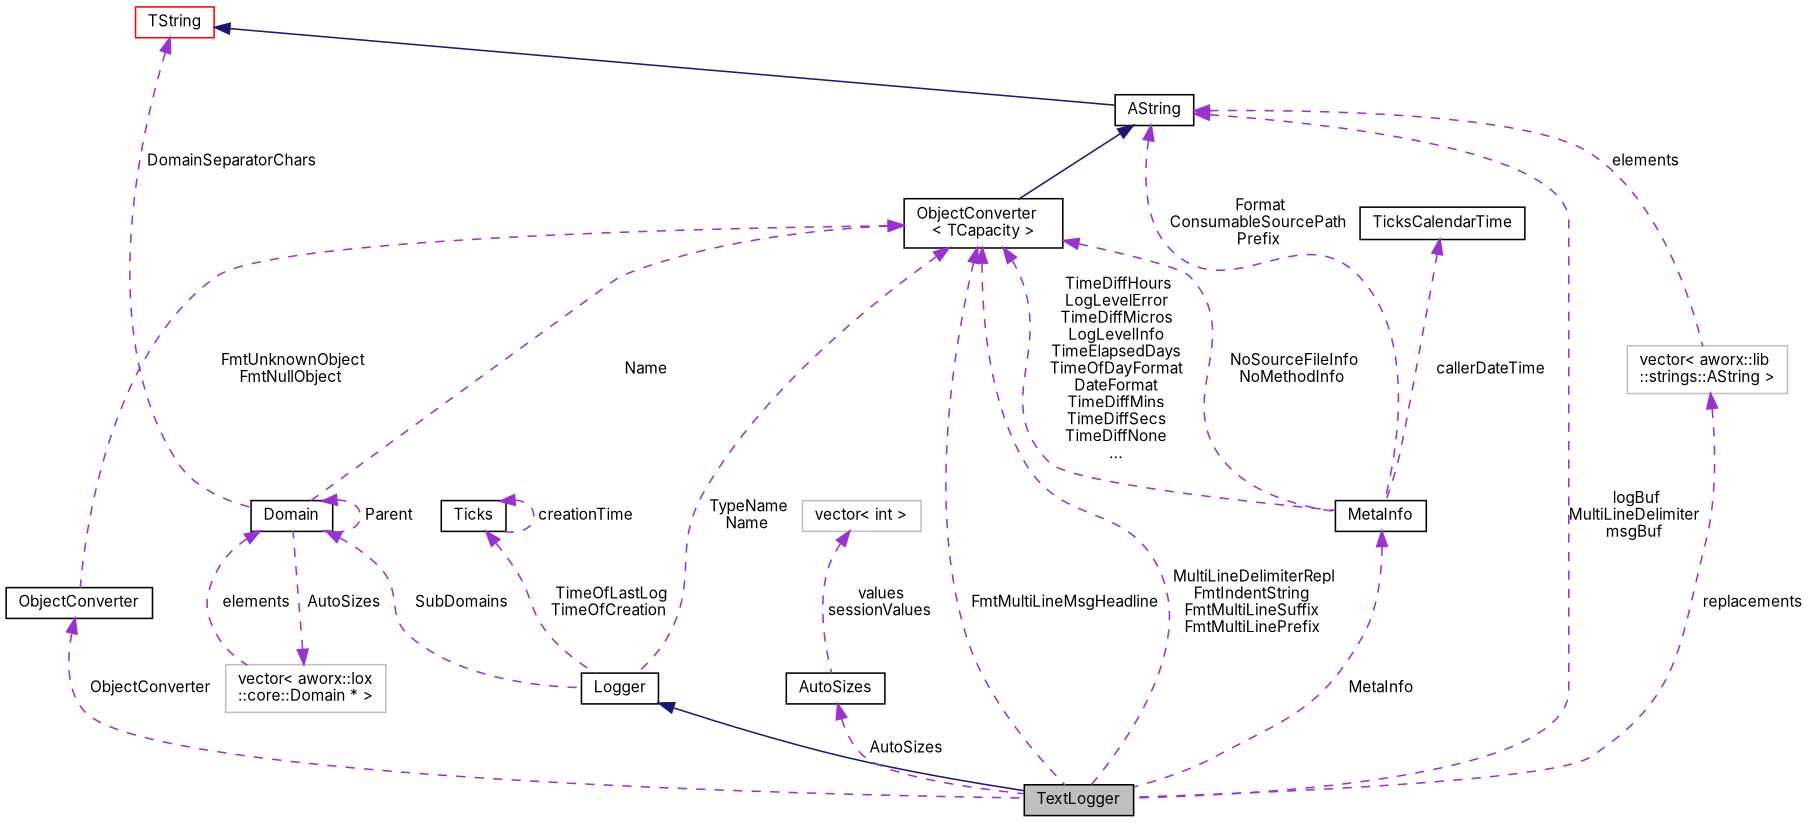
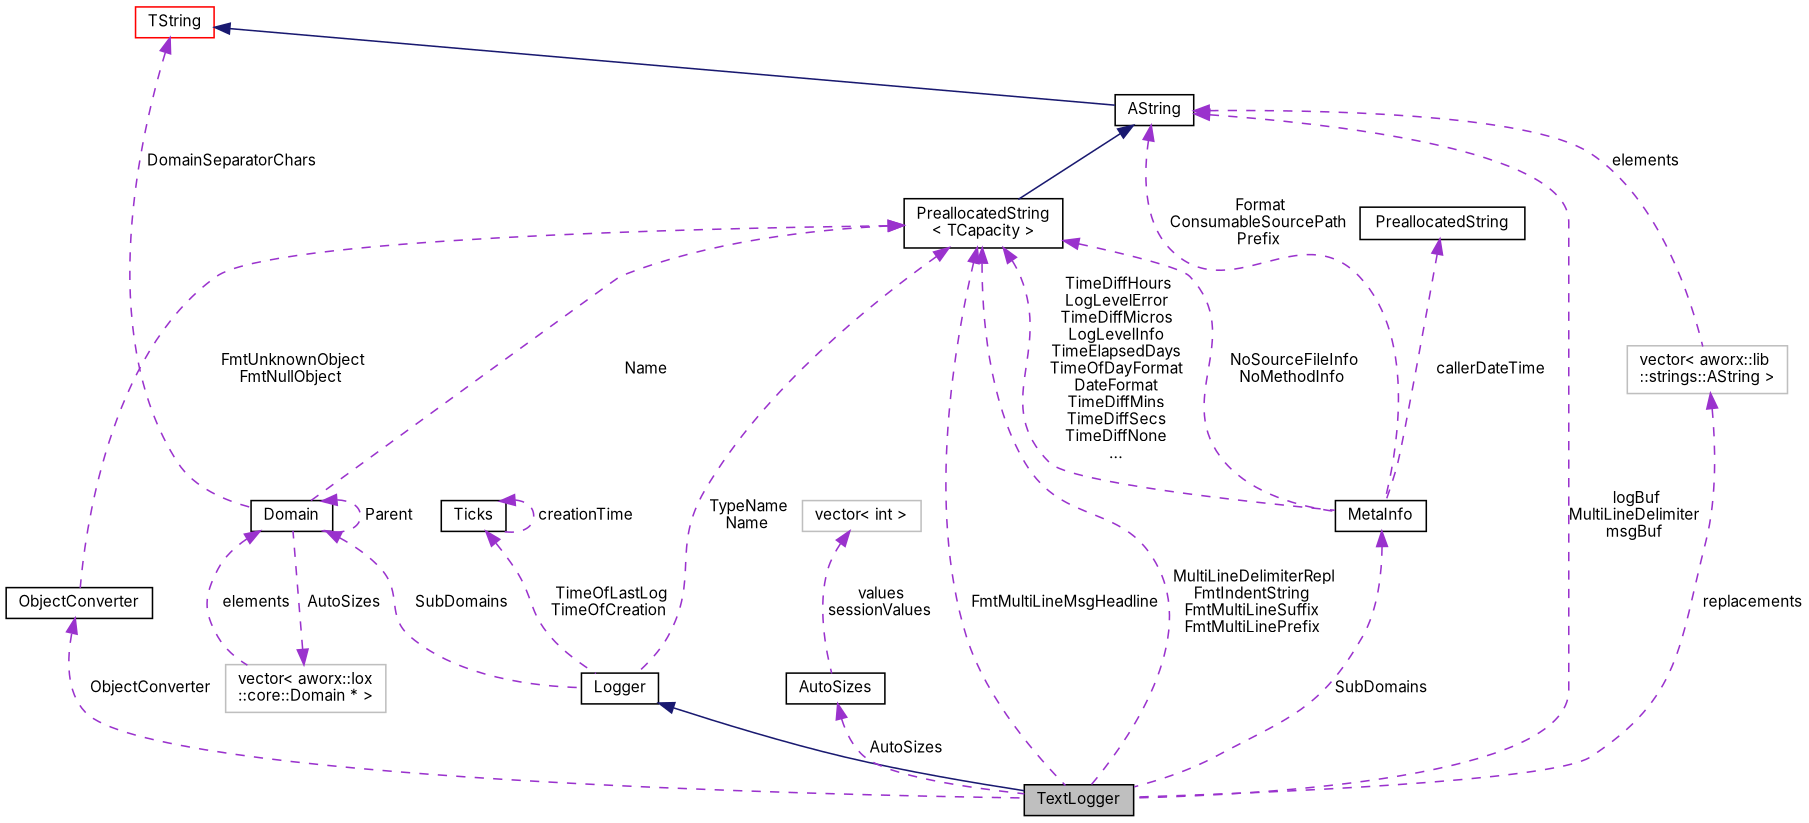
  digraph {
    fontname=Inter
    rankdir=TB
    node [color=black fillcolor=white fontname=Inter fontsize=10 shape=record style=filled]
    edge [color=darkorchid3 dir=back fontname=Inter fontsize=10 labelfontname=Helvetica labelfontsize=10 style=dashed]
    n1 [fillcolor=grey75 fontcolor=black height=0.2 label=TextLogger width=0.4]
    n2 [color=grey75 height=0.2 label="vector\< aworx::lox\l::core::Domain * \>" width=0.4]
    n3 [height=0.2 label=Domain width=0.4]
    n4 [height=0.2 label=Logger width=0.4]
    n5 [color=grey75 height=0.2 label="vector\< int \>" width=0.4]
    n6 [height=0.2 label=AutoSizes width=0.4]
    n7 [color=grey75 height=0.2 label="vector\< aworx::lib\l::strings::AString \>" width=0.4]
-   n8 [height=0.2 label="ObjectConverter\l\< TCapacity \>" width=0.4]
+   n8 [height=0.2 label="PreallocatedString\l\< TCapacity \>" width=0.4]
    n9 [height=0.2 label=MetaInfo width=0.4]
    n10 [height=0.2 label=ObjectConverter width=0.4]
    n11 [height=0.2 label=Ticks width=0.4]
    n12 [height=0.2 label=AString width=0.4]
    n13 [color=red height=0.2 label=TString width=0.4]
-   n14 [height=0.2 label=TicksCalendarTime width=0.4]
+   n14 [height=0.2 label=PreallocatedString width=0.4]
    n2 -> n3 [label=" AutoSizes"]
    n3 -> n2 [label=" elements"]
    n3 -> n3 [label=" Parent"]
    n3 -> n4 [label=" SubDomains"]
    n4 -> n1 [color=midnightblue style=solid]
    n5 -> n6 [label=" values\nsessionValues"]
    n6 -> n1 [label=" AutoSizes"]
    n7 -> n1 [label=" replacements"]
    n8 -> n1 [label=" FmtMultiLineMsgHeadline"]
    n8 -> n1 [label=" MultiLineDelimiterRepl\nFmtIndentString\nFmtMultiLineSuffix\nFmtMultiLinePrefix"]
    n8 -> n3 [label=" Name"]
    n8 -> n4 [label=" TypeName\nName"]
    n8 -> n9 [label=" NoSourceFileInfo\nNoMethodInfo"]
    n8 -> n9 [label=" TimeDiffHours\nLogLevelError\nTimeDiffMicros\nLogLevelInfo\nTimeElapsedDays\nTimeOfDayFormat\nDateFormat\nTimeDiffMins\nTimeDiffSecs\nTimeDiffNone\n..."]
    n8 -> n10 [label=" FmtUnknownObject\nFmtNullObject"]
-   n9 -> n1 [label=" MetaInfo"]
+   n9 -> n1 [label=" SubDomains"]
    n10 -> n1 [label=" ObjectConverter"]
    n11 -> n4 [label=" TimeOfLastLog\nTimeOfCreation"]
    n11 -> n11 [label=" creationTime"]
    n12 -> n1 [label=" logBuf\nMultiLineDelimiter\nmsgBuf"]
    n12 -> n7 [label=" elements"]
    n12 -> n8 [color=midnightblue style=solid]
    n12 -> n9 [label=" Format\nConsumableSourcePath\lPrefix"]
    n13 -> n3 [label=" DomainSeparatorChars"]
    n13 -> n12 [color=midnightblue style=solid]
    n14 -> n9 [label=" callerDateTime"]
  }
